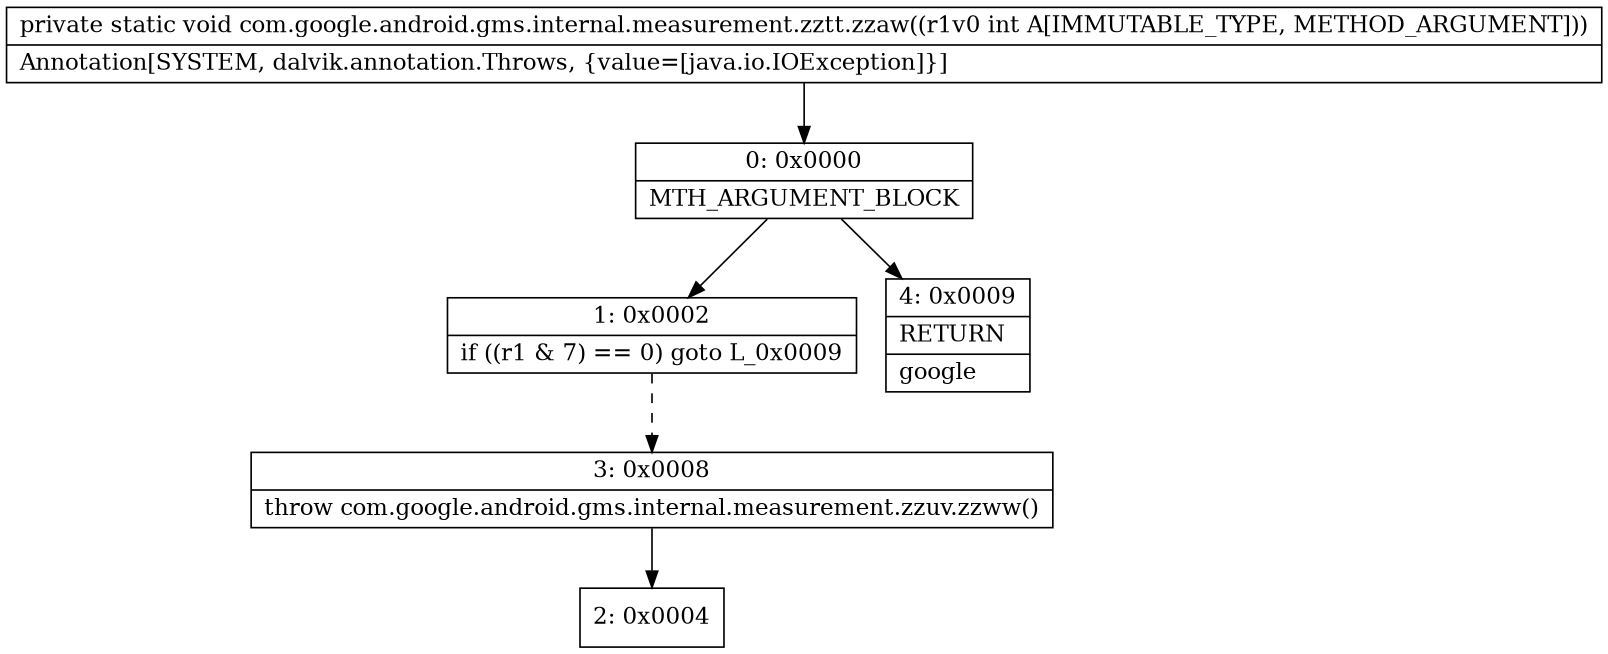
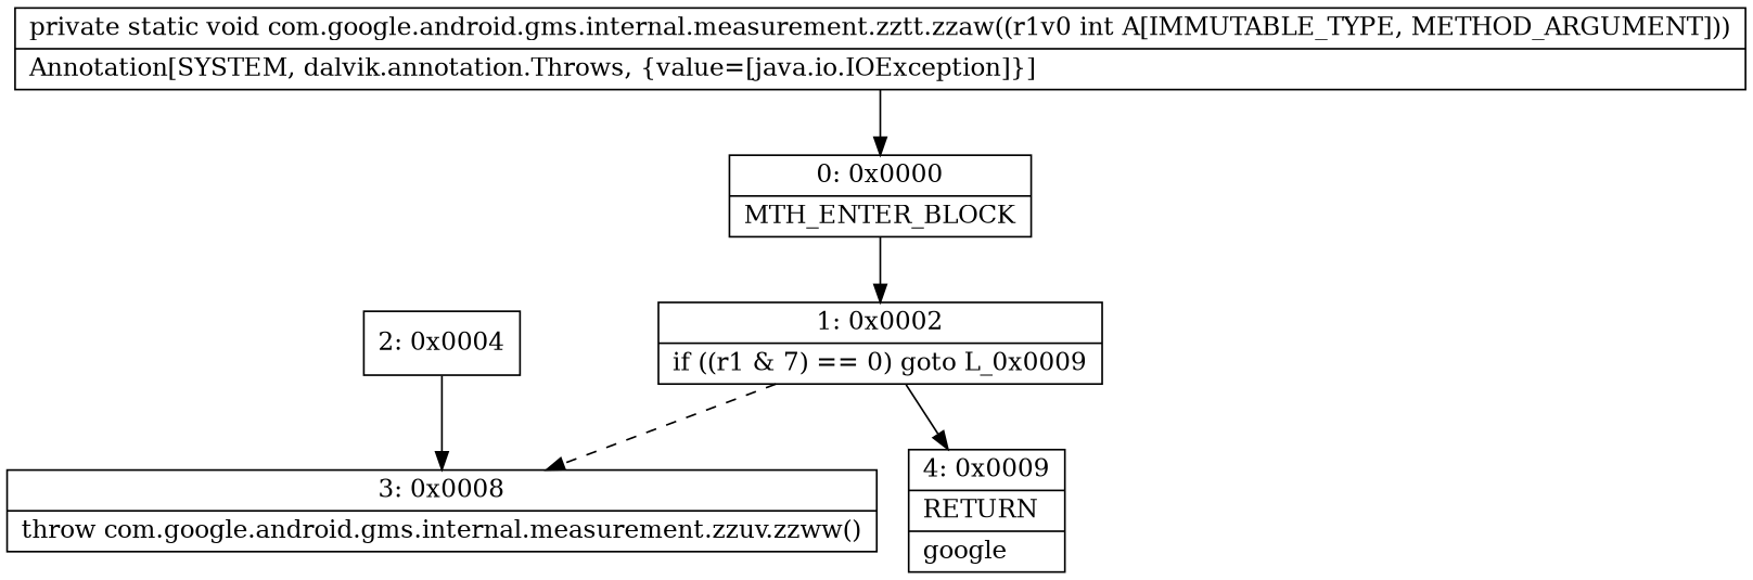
  digraph {
    node [shape=record]
-   n1 [label="{0\:\ 0x0000|MTH_ARGUMENT_BLOCK\l}"]
+   n1 [label="{0\:\ 0x0000|MTH_ENTER_BLOCK\l}"]
    n2 [label="{1\:\ 0x0002|if ((r1 & 7) == 0) goto L_0x0009\l}"]
    n3 [label="{4\:\ 0x0009|RETURN\l|google\l}"]
    n4 [label="{3\:\ 0x0008|throw com.google.android.gms.internal.measurement.zzuv.zzww()\l}"]
    n5 [label="{2\:\ 0x0004}"]
    n6 [label="{private static void com.google.android.gms.internal.measurement.zztt.zzaw((r1v0 int A[IMMUTABLE_TYPE, METHOD_ARGUMENT]))  | Annotation[SYSTEM, dalvik.annotation.Throws, \{value=[java.io.IOException]\}]\l}"]
    n1 -> n2
-   n1 -> n3
+   n2 -> n3
    n2 -> n4 [style=dashed]
-   n4 -> n5
+   n5 -> n4
    n6 -> n1
  }
